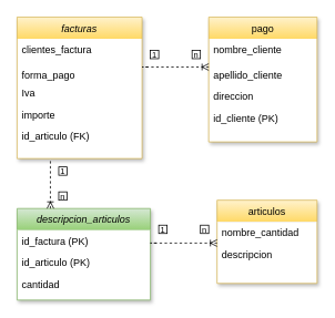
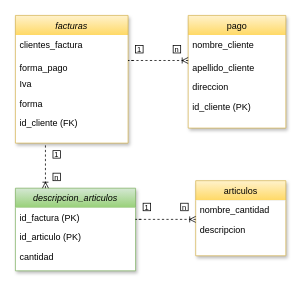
  <mxCell id="0" />
  <mxCell id="1" parent="0" />
  <mxCell id="2" value="facturas" style="swimlane;fontStyle=2;align=center;verticalAlign=top;childLayout=stackLayout;horizontal=1;startSize=26;horizontalStack=0;resizeParent=1;resizeLast=0;collapsible=1;marginBottom=0;rounded=0;shadow=1;strokeWidth=1;swimlaneLine=0;fillColor=#fff2cc;strokeColor=#d6b656;swimlaneFillColor=default;gradientColor=#ffd966;" parent="1" vertex="1"><mxGeometry x="20" y="20" width="150" height="170" as="geometry"><mxRectangle x="230" y="140" width="160" height="26" as="alternateBounds" /></mxGeometry></mxCell>
  <mxCell id="3" value="clientes_factura" style="text;align=left;verticalAlign=top;spacingLeft=4;spacingRight=4;overflow=hidden;rotatable=0;points=[[0,0.5],[1,0.5]];portConstraint=eastwest;rounded=0;shadow=0;html=0;" parent="2" vertex="1"><mxGeometry y="26" width="150" height="30" as="geometry" /></mxCell>
  <mxCell id="4" value="forma_pago" style="text;align=left;verticalAlign=top;spacingLeft=4;spacingRight=4;overflow=hidden;rotatable=0;points=[[0,0.5],[1,0.5]];portConstraint=eastwest;rounded=0;shadow=0;html=0;" parent="2" vertex="1"><mxGeometry y="56" width="150" height="22" as="geometry" /></mxCell>
  <mxCell id="5" value="Iva" style="text;align=left;verticalAlign=top;spacingLeft=4;spacingRight=4;overflow=hidden;rotatable=0;points=[[0,0.5],[1,0.5]];portConstraint=eastwest;" parent="2" vertex="1"><mxGeometry y="78" width="150" height="26" as="geometry" /></mxCell>
- <mxCell id="6" value="importe" style="text;align=left;verticalAlign=top;spacingLeft=4;spacingRight=4;overflow=hidden;rotatable=0;points=[[0,0.5],[1,0.5]];portConstraint=eastwest;" parent="2" vertex="1"><mxGeometry y="104" width="150" height="26" as="geometry" /></mxCell>
- <mxCell id="7" value="id_articulo (FK)" style="text;align=left;verticalAlign=top;spacingLeft=4;spacingRight=4;overflow=hidden;rotatable=0;points=[[0,0.5],[1,0.5]];portConstraint=eastwest;" parent="2" vertex="1"><mxGeometry y="130" width="150" height="26" as="geometry" /></mxCell>
+ <mxCell id="6" value="forma" style="text;align=left;verticalAlign=top;spacingLeft=4;spacingRight=4;overflow=hidden;rotatable=0;points=[[0,0.5],[1,0.5]];portConstraint=eastwest;" parent="2" vertex="1"><mxGeometry y="104" width="150" height="26" as="geometry" /></mxCell>
+ <mxCell id="7" value="id_cliente (FK)" style="text;align=left;verticalAlign=top;spacingLeft=4;spacingRight=4;overflow=hidden;rotatable=0;points=[[0,0.5],[1,0.5]];portConstraint=eastwest;" parent="2" vertex="1"><mxGeometry y="130" width="150" height="26" as="geometry" /></mxCell>
  <mxCell id="8" value="articulos" style="swimlane;fontStyle=0;align=center;verticalAlign=top;childLayout=stackLayout;horizontal=1;startSize=26;horizontalStack=0;resizeParent=1;resizeLast=0;collapsible=1;marginBottom=0;rounded=0;shadow=1;strokeWidth=1;swimlaneLine=0;fillColor=#fff2cc;strokeColor=#d6b656;gradientColor=#ffd966;swimlaneFillColor=default;" parent="1" vertex="1"><mxGeometry x="260" y="240" width="120" height="100" as="geometry"><mxRectangle x="130" y="380" width="160" height="26" as="alternateBounds" /></mxGeometry></mxCell>
  <mxCell id="9" value="nombre_cantidad" style="text;align=left;verticalAlign=top;spacingLeft=4;spacingRight=4;overflow=hidden;rotatable=0;points=[[0,0.5],[1,0.5]];portConstraint=eastwest;" parent="8" vertex="1"><mxGeometry y="26" width="120" height="26" as="geometry" /></mxCell>
  <mxCell id="10" value="descripcion" style="text;align=left;verticalAlign=top;spacingLeft=4;spacingRight=4;overflow=hidden;rotatable=0;points=[[0,0.5],[1,0.5]];portConstraint=eastwest;rounded=0;shadow=0;html=0;" parent="8" vertex="1"><mxGeometry y="52" width="120" height="26" as="geometry" /></mxCell>
  <mxCell id="11" value="pago" style="swimlane;fontStyle=0;align=center;verticalAlign=top;childLayout=stackLayout;horizontal=1;startSize=26;horizontalStack=0;resizeParent=1;resizeLast=0;collapsible=1;marginBottom=0;rounded=0;shadow=1;strokeWidth=1;swimlaneLine=0;strokeColor=#d6b656;fillColor=#fff2cc;gradientColor=#ffd966;swimlaneFillColor=default;" parent="1" vertex="1"><mxGeometry x="250" y="20" width="130" height="150" as="geometry"><mxRectangle x="550" y="140" width="160" height="26" as="alternateBounds" /></mxGeometry></mxCell>
  <mxCell id="12" value="nombre_cliente" style="text;align=left;verticalAlign=top;spacingLeft=4;spacingRight=4;overflow=hidden;rotatable=0;points=[[0,0.5],[1,0.5]];portConstraint=eastwest;" parent="11" vertex="1"><mxGeometry y="26" width="130" height="30" as="geometry" /></mxCell>
  <mxCell id="13" value="apellido_cliente" style="text;align=left;verticalAlign=top;spacingLeft=4;spacingRight=4;overflow=hidden;rotatable=0;points=[[0,0.5],[1,0.5]];portConstraint=eastwest;rounded=0;shadow=0;html=0;" parent="11" vertex="1"><mxGeometry y="56" width="130" height="26" as="geometry" /></mxCell>
  <mxCell id="14" value="direccion" style="text;align=left;verticalAlign=top;spacingLeft=4;spacingRight=4;overflow=hidden;rotatable=0;points=[[0,0.5],[1,0.5]];portConstraint=eastwest;rounded=0;shadow=0;html=0;" parent="11" vertex="1"><mxGeometry y="82" width="130" height="26" as="geometry" /></mxCell>
  <mxCell id="15" value="id_cliente (PK)" style="text;align=left;verticalAlign=top;spacingLeft=4;spacingRight=4;overflow=hidden;rotatable=0;points=[[0,0.5],[1,0.5]];portConstraint=eastwest;rounded=0;shadow=0;html=0;" parent="11" vertex="1"><mxGeometry y="108" width="130" height="26" as="geometry" /></mxCell>
  <mxCell id="16" value="" style="endArrow=none;html=1;rounded=0;" parent="1" edge="1"><mxGeometry width="50" height="50" relative="1" as="geometry"><mxPoint x="250" y="70" as="sourcePoint" /><mxPoint x="250" y="70" as="targetPoint" /></mxGeometry></mxCell>
  <mxCell id="17" value="descripcion_articulos" style="swimlane;fontStyle=2;align=center;verticalAlign=top;childLayout=stackLayout;horizontal=1;startSize=26;horizontalStack=0;resizeParent=1;resizeLast=0;collapsible=1;marginBottom=0;rounded=0;shadow=1;strokeWidth=1;fillColor=#d5e8d4;swimlaneLine=0;strokeColor=#82b366;gradientColor=#97d077;swimlaneFillColor=default;" parent="1" vertex="1"><mxGeometry x="20" y="250" width="160" height="110" as="geometry"><mxRectangle x="230" y="140" width="160" height="26" as="alternateBounds" /></mxGeometry></mxCell>
  <mxCell id="18" value="id_factura (PK)" style="text;align=left;verticalAlign=top;spacingLeft=4;spacingRight=4;overflow=hidden;rotatable=0;points=[[0,0.5],[1,0.5]];portConstraint=eastwest;" parent="17" vertex="1"><mxGeometry y="26" width="160" height="26" as="geometry" /></mxCell>
  <mxCell id="19" value="id_articulo (PK)" style="text;align=left;verticalAlign=top;spacingLeft=4;spacingRight=4;overflow=hidden;rotatable=0;points=[[0,0.5],[1,0.5]];portConstraint=eastwest;" parent="17" vertex="1"><mxGeometry y="52" width="160" height="26" as="geometry" /></mxCell>
  <mxCell id="20" value="cantidad" style="text;align=left;verticalAlign=top;spacingLeft=4;spacingRight=4;overflow=hidden;rotatable=0;points=[[0,0.5],[1,0.5]];portConstraint=eastwest;" parent="17" vertex="1"><mxGeometry y="78" width="160" height="26" as="geometry" /></mxCell>
  <mxCell id="21" value="" style="endArrow=none;dashed=1;html=1;rounded=0;startArrow=ERoneToMany;startFill=0;" parent="1" edge="1"><mxGeometry width="50" height="50" relative="1" as="geometry"><mxPoint x="250" y="80" as="sourcePoint" /><mxPoint x="180" y="80" as="targetPoint" /><Array as="points"><mxPoint x="210" y="80" /><mxPoint x="170" y="80" /></Array></mxGeometry></mxCell>
  <mxCell id="22" value="" style="endArrow=none;dashed=1;html=1;rounded=0;startArrow=ERoneToMany;startFill=0;" parent="1" edge="1"><mxGeometry width="50" height="50" relative="1" as="geometry"><mxPoint x="260" y="291.5" as="sourcePoint" /><mxPoint x="190" y="291.5" as="targetPoint" /><Array as="points"><mxPoint x="180" y="291.5" /></Array></mxGeometry></mxCell>
  <mxCell id="23" value="" style="endArrow=none;dashed=1;html=1;rounded=0;startArrow=ERoneToMany;startFill=0;" parent="1" edge="1"><mxGeometry width="50" height="50" relative="1" as="geometry"><mxPoint x="60" y="250" as="sourcePoint" /><mxPoint x="60" y="190" as="targetPoint" /><Array as="points"><mxPoint x="60" y="210" /></Array></mxGeometry></mxCell>
  <mxCell id="24" value="1" style="rounded=0;whiteSpace=wrap;html=1;fontSize=10;align=center;" parent="1" vertex="1"><mxGeometry x="180" y="60" width="10" height="10" as="geometry" /></mxCell>
  <mxCell id="25" value="n" style="rounded=0;whiteSpace=wrap;html=1;fontSize=10;align=center;" parent="1" vertex="1"><mxGeometry x="230" y="60" width="10" height="10" as="geometry" /></mxCell>
  <mxCell id="26" value="1" style="rounded=0;whiteSpace=wrap;html=1;fontSize=10;align=center;" parent="1" vertex="1"><mxGeometry x="190" y="270" width="10" height="10" as="geometry" /></mxCell>
  <mxCell id="27" value="n" style="rounded=0;whiteSpace=wrap;html=1;fontSize=10;align=center;" parent="1" vertex="1"><mxGeometry x="240" y="270" width="10" height="10" as="geometry" /></mxCell>
  <mxCell id="28" value="1" style="rounded=0;whiteSpace=wrap;html=1;fontSize=10;align=center;" parent="1" vertex="1"><mxGeometry x="70" y="200" width="10" height="10" as="geometry" /></mxCell>
  <mxCell id="29" value="n" style="rounded=0;whiteSpace=wrap;html=1;fontSize=10;align=center;" parent="1" vertex="1"><mxGeometry x="70" y="230" width="10" height="10" as="geometry" /></mxCell>
